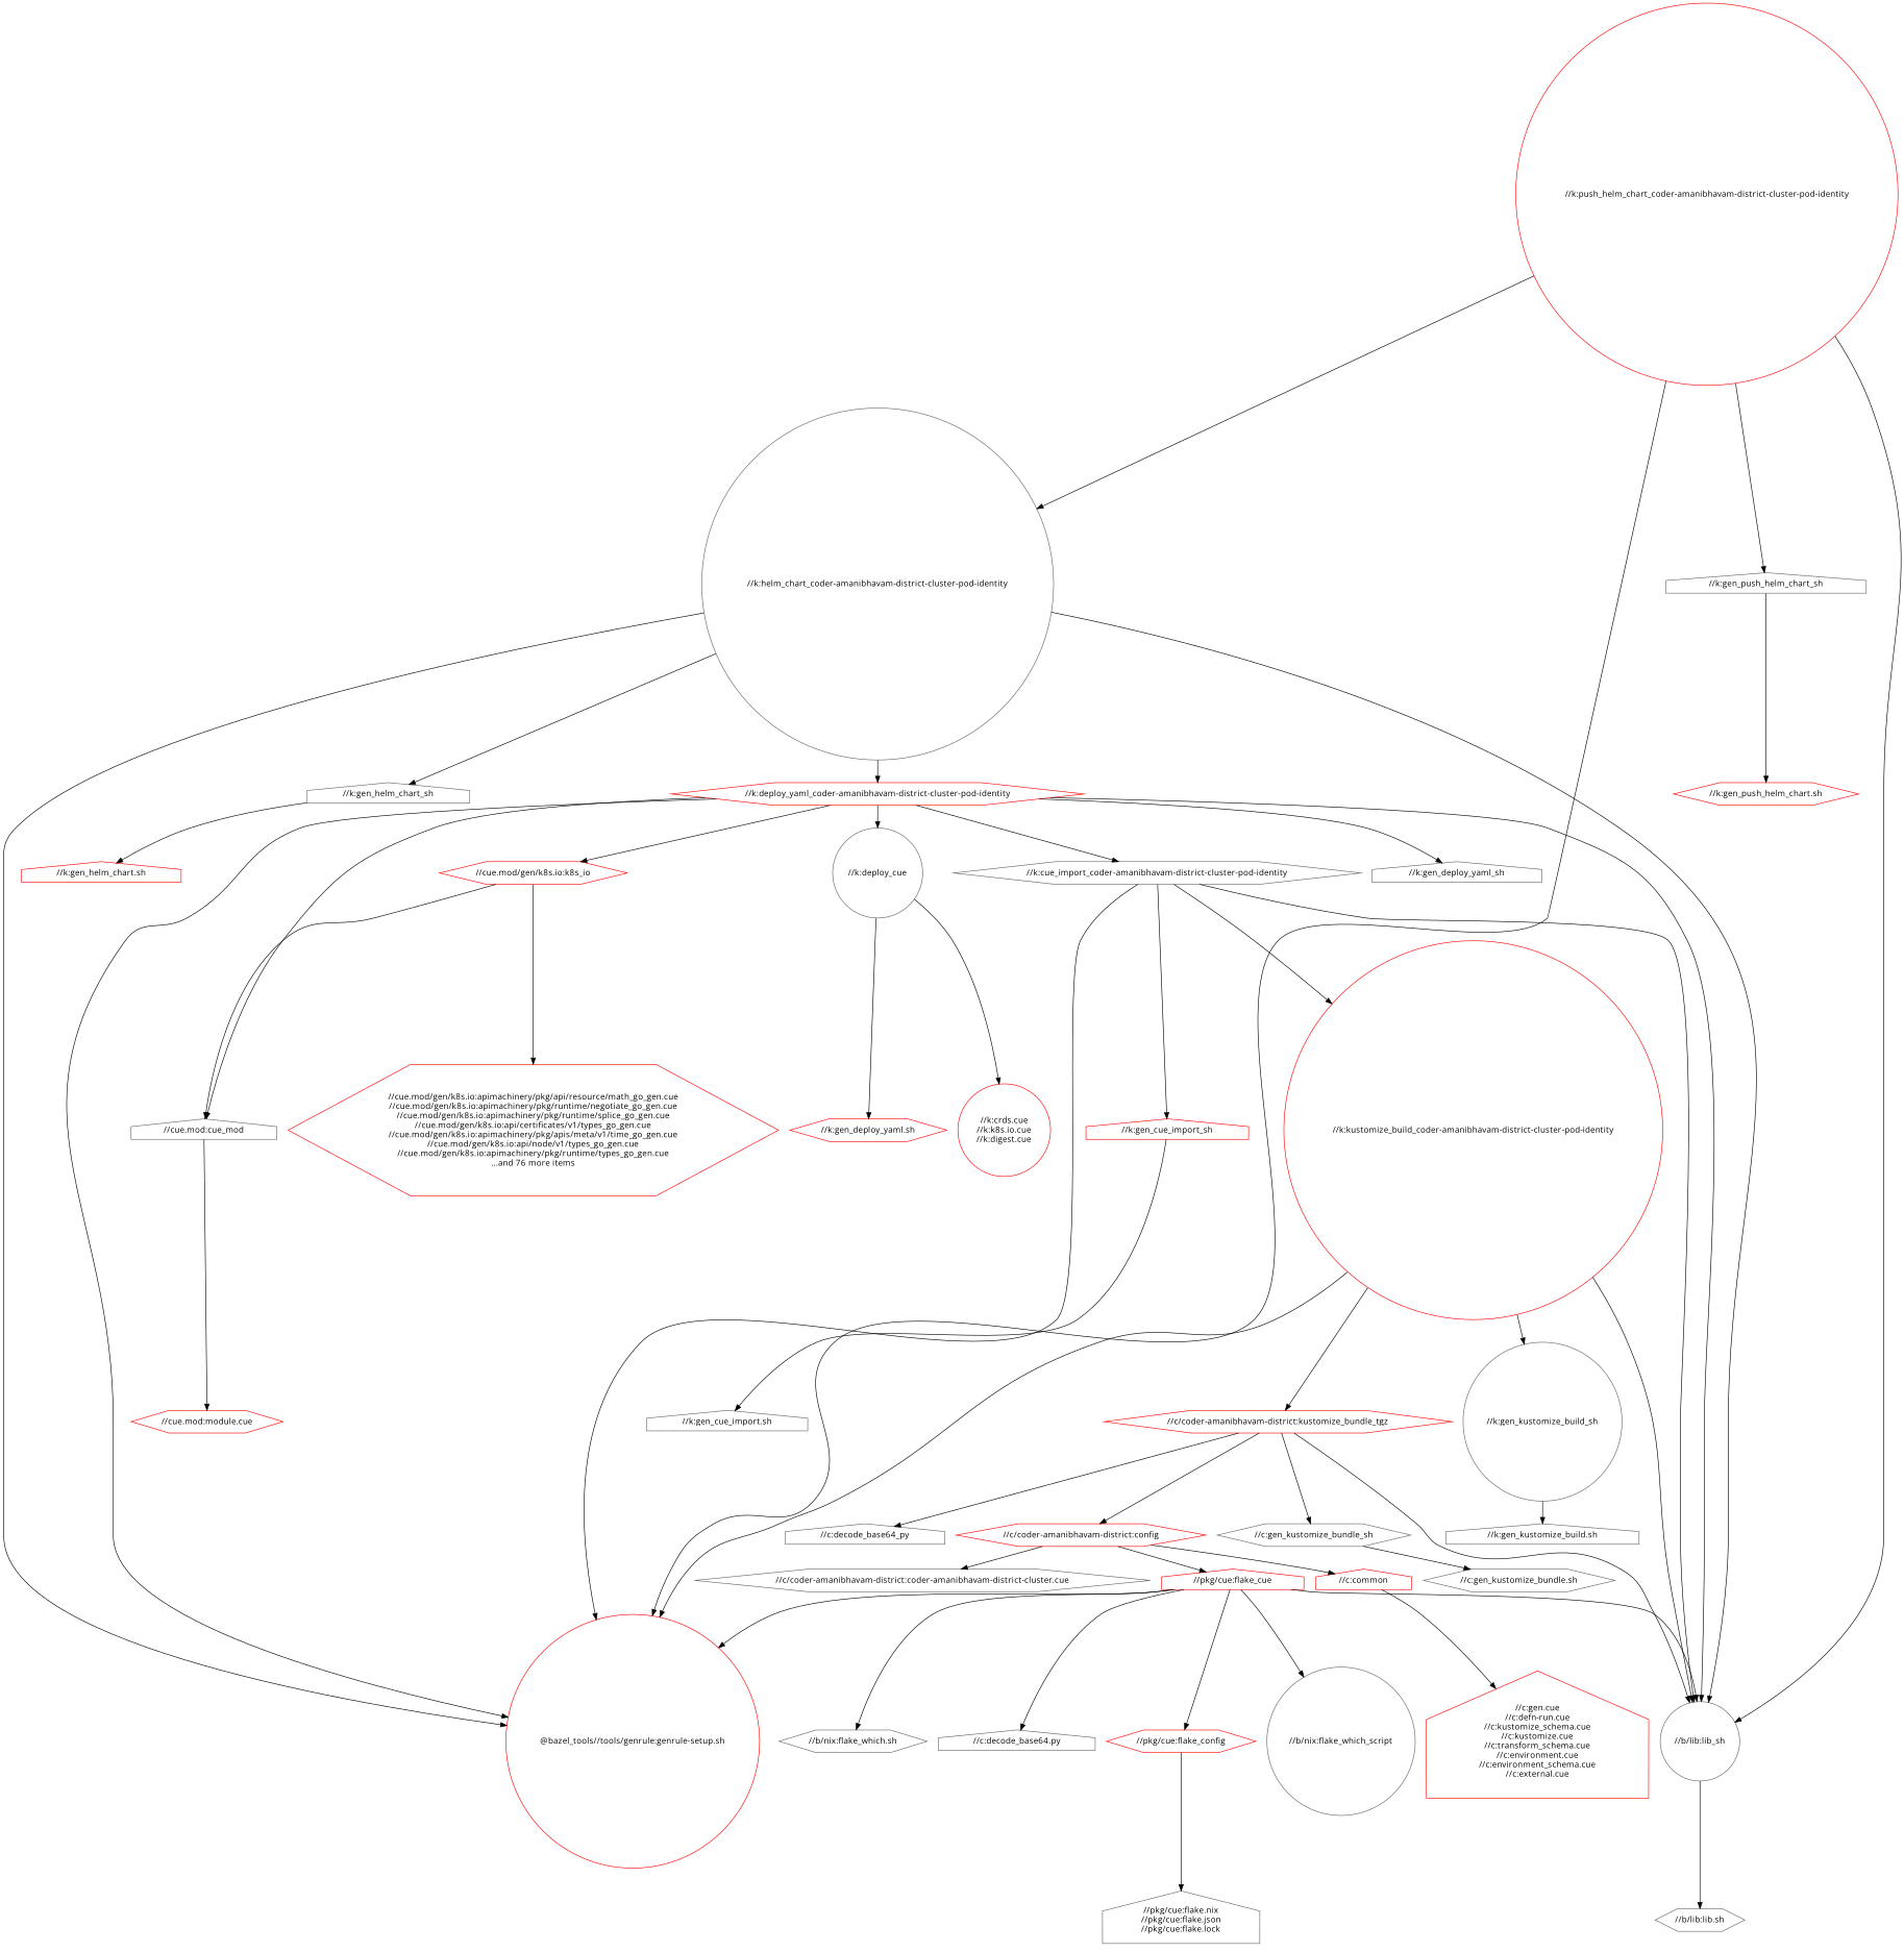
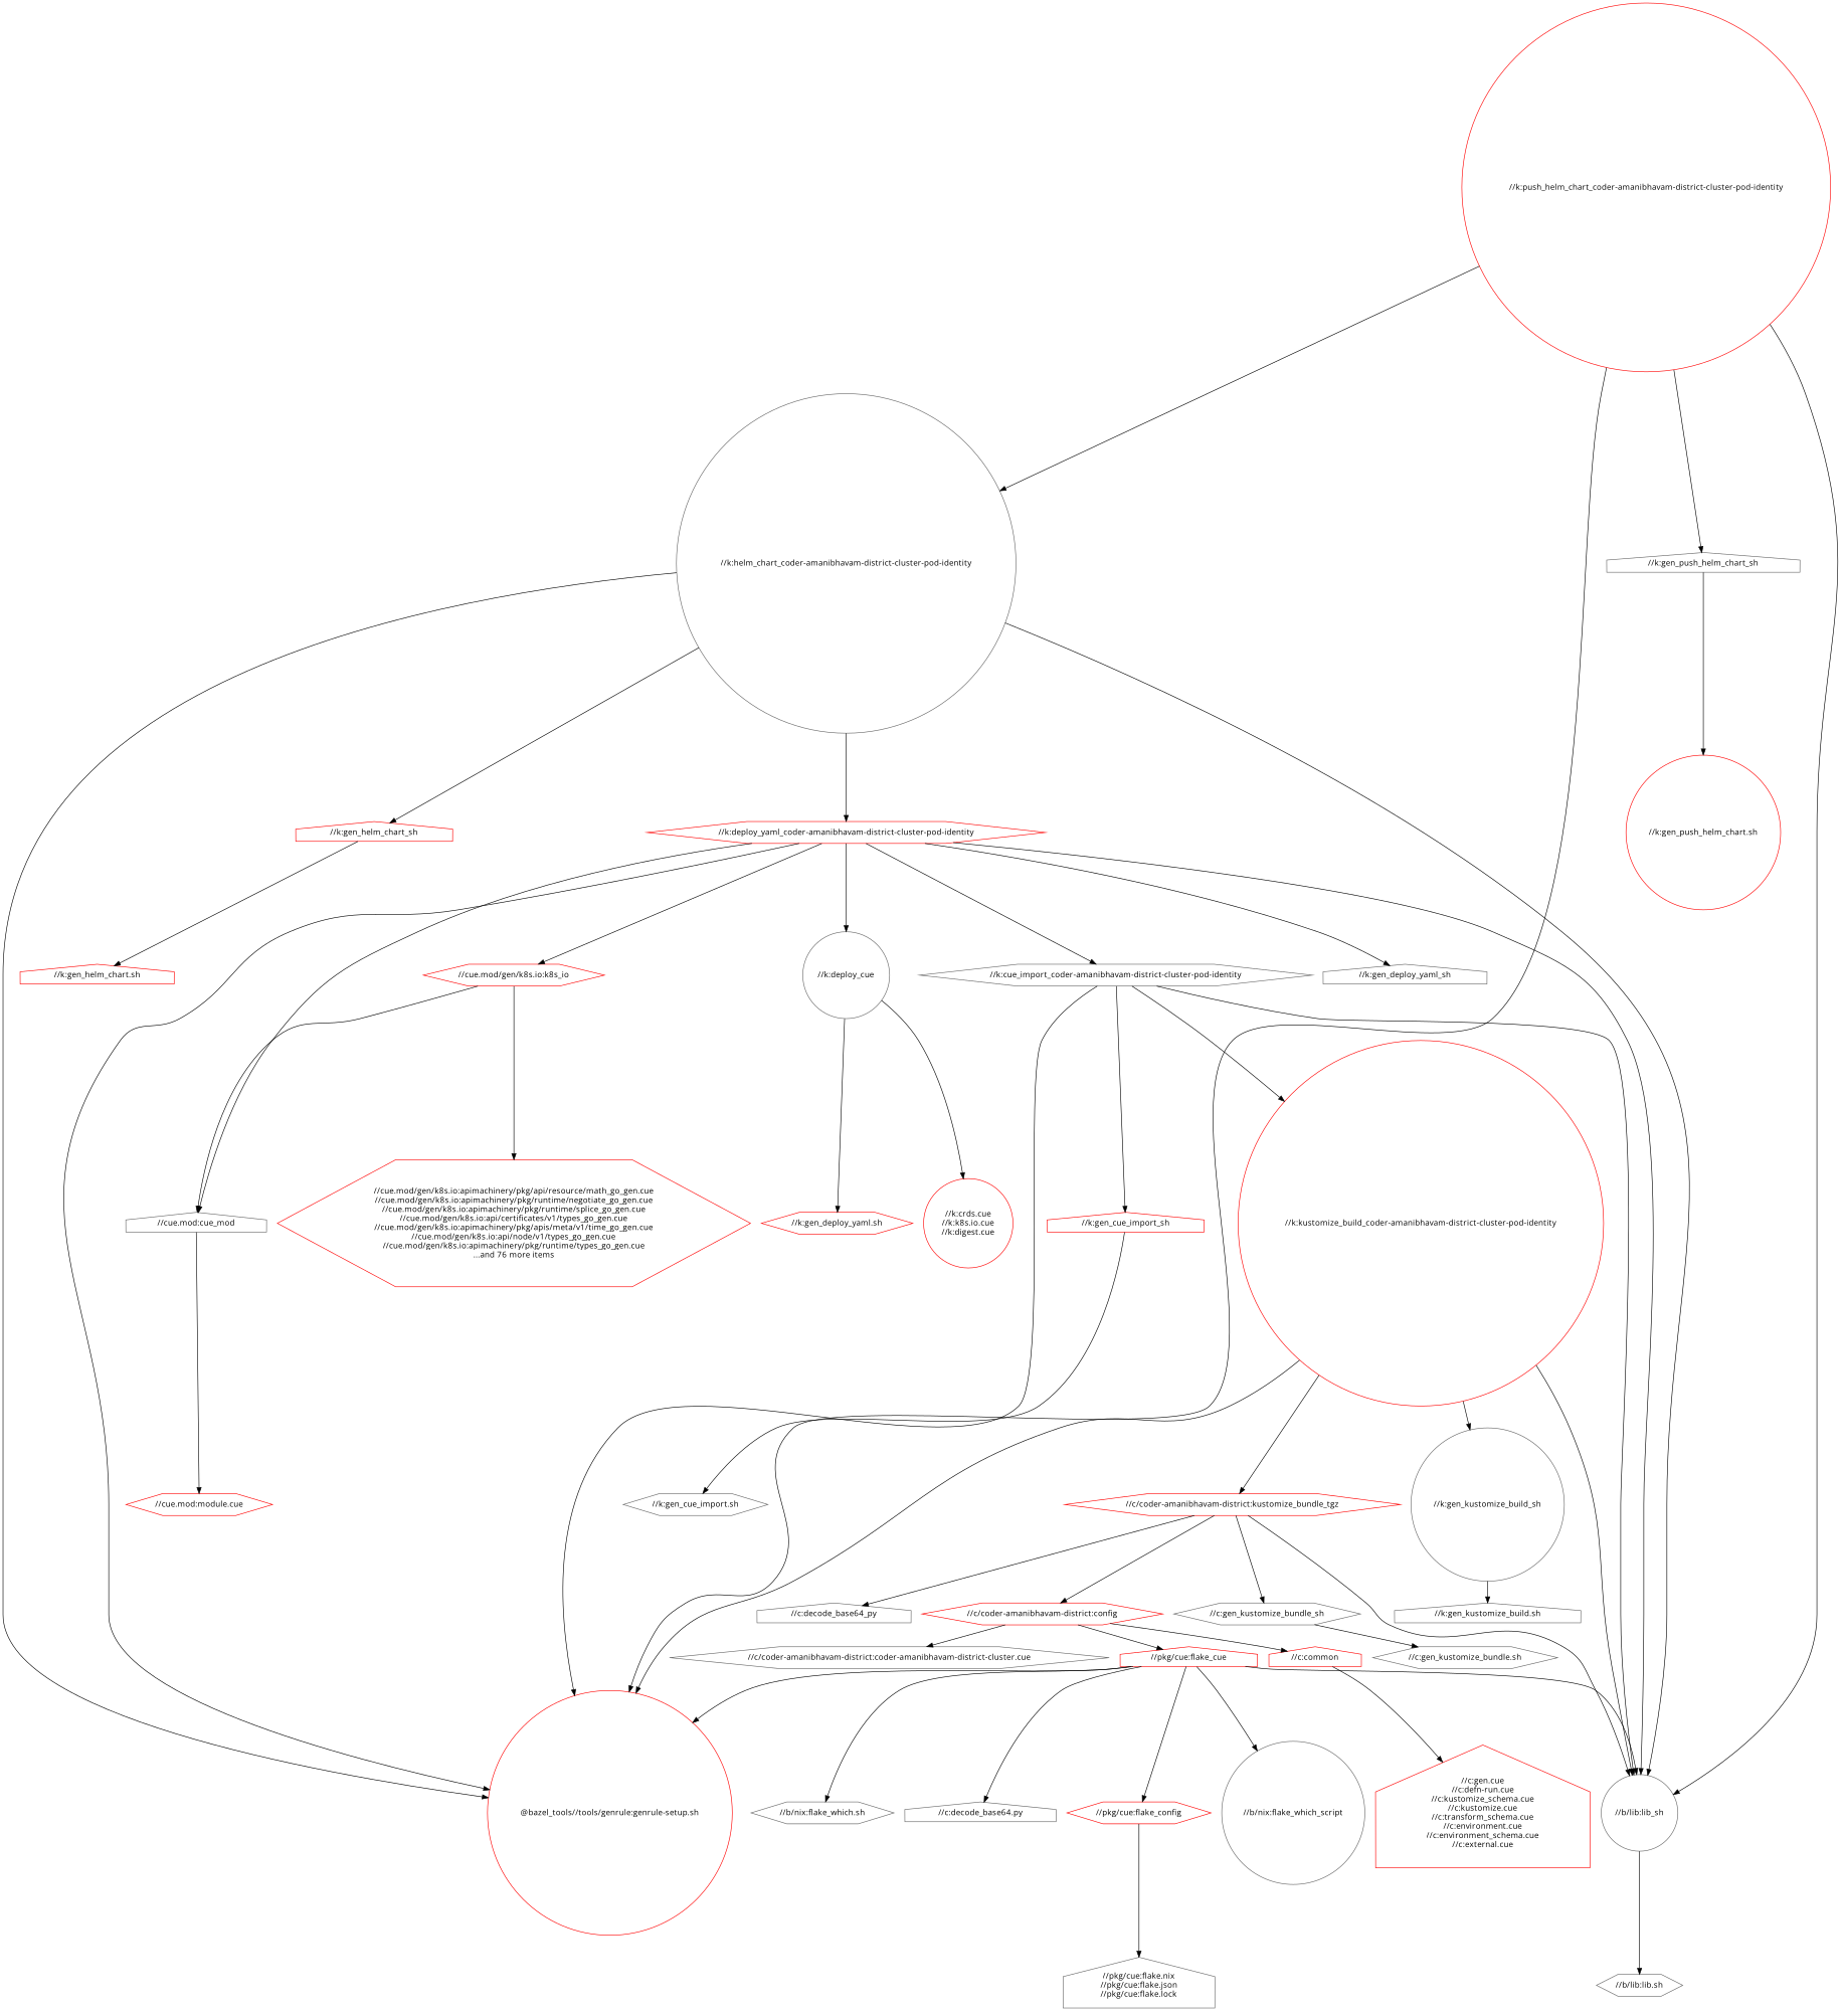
  digraph {
    fontname="Open Sans"
    node [color=red fontname="Open Sans" shape=hexagon]
    edge [fontname="Open Sans"]
    "//k:push_helm_chart_coder-amanibhavam-district-cluster-pod-identity" [shape=circle]
    "//k:helm_chart_coder-amanibhavam-district-cluster-pod-identity" [color=gray40 shape=circle]
    "//k:gen_push_helm_chart_sh" [color=gray40 shape=house]
    "//b/lib:lib_sh" [color=gray40 shape=circle]
    "@bazel_tools//tools/genrule:genrule-setup.sh" [shape=circle]
    "//k:deploy_yaml_coder-amanibhavam-district-cluster-pod-identity"
-   "//k:gen_helm_chart_sh" [color=gray40 shape=house]
-   "//k:gen_push_helm_chart.sh"
+   "//k:gen_helm_chart_sh" [shape=house]
+   "//k:gen_push_helm_chart.sh" [shape=circle]
    "//b/lib:lib.sh" [color=gray40]
    "//k:cue_import_coder-amanibhavam-district-cluster-pod-identity" [color=gray40]
    "//k:deploy_cue" [color=gray40 shape=circle]
    "//k:gen_deploy_yaml_sh" [color=gray40 shape=house]
    "//cue.mod:cue_mod" [color=gray40 shape=house]
    "//cue.mod/gen/k8s.io:k8s_io"
    "//k:gen_helm_chart.sh" [shape=house]
    "//k:kustomize_build_coder-amanibhavam-district-cluster-pod-identity" [shape=circle]
    "//k:gen_cue_import_sh" [shape=house]
    "//k:crds.cue\n//k:k8s.io.cue\n//k:digest.cue" [shape=circle]
    "//k:gen_deploy_yaml.sh"
    "//cue.mod:module.cue"
    "//cue.mod/gen/k8s.io:apimachinery/pkg/api/resource/math_go_gen.cue\n//cue.mod/gen/k8s.io:apimachinery/pkg/runtime/negotiate_go_gen.cue\n//cue.mod/gen/k8s.io:apimachinery/pkg/runtime/splice_go_gen.cue\n//cue.mod/gen/k8s.io:api/certificates/v1/types_go_gen.cue\n//cue.mod/gen/k8s.io:apimachinery/pkg/apis/meta/v1/time_go_gen.cue\n//cue.mod/gen/k8s.io:api/node/v1/types_go_gen.cue\n//cue.mod/gen/k8s.io:apimachinery/pkg/runtime/types_go_gen.cue\n...and 76 more items"
    "//k:gen_kustomize_build_sh" [color=gray40 shape=circle]
    "//c/coder-amanibhavam-district:kustomize_bundle_tgz"
-   "//k:gen_cue_import.sh" [color=gray40 shape=house]
+   "//k:gen_cue_import.sh" [color=gray40]
    "//k:gen_kustomize_build.sh" [color=gray40 shape=house]
    "//c/coder-amanibhavam-district:config"
    "//c:gen_kustomize_bundle_sh" [color=gray40]
    "//c:decode_base64_py" [color=gray40 shape=house]
    "//pkg/cue:flake_cue" [shape=house]
    "//c/coder-amanibhavam-district:coder-amanibhavam-district-cluster.cue" [color=gray40]
    "//c:common" [shape=house]
    "//c:gen_kustomize_bundle.sh" [color=gray40]
    "//c:decode_base64.py" [color=gray40 shape=house]
    "//pkg/cue:flake_config"
    "//b/nix:flake_which_script" [color=gray40 shape=circle]
    "//b/nix:flake_which.sh" [color=gray40]
    "//c:gen.cue\n//c:defn-run.cue\n//c:kustomize_schema.cue\n//c:kustomize.cue\n//c:transform_schema.cue\n//c:environment.cue\n//c:environment_schema.cue\n//c:external.cue" [shape=house]
    "//pkg/cue:flake.nix\n//pkg/cue:flake.json\n//pkg/cue:flake.lock" [color=gray40 shape=house]
    "//k:push_helm_chart_coder-amanibhavam-district-cluster-pod-identity" -> "//k:helm_chart_coder-amanibhavam-district-cluster-pod-identity"
    "//k:push_helm_chart_coder-amanibhavam-district-cluster-pod-identity" -> "//k:gen_push_helm_chart_sh"
    "//k:push_helm_chart_coder-amanibhavam-district-cluster-pod-identity" -> "//b/lib:lib_sh"
    "//k:push_helm_chart_coder-amanibhavam-district-cluster-pod-identity" -> "@bazel_tools//tools/genrule:genrule-setup.sh"
    "//k:helm_chart_coder-amanibhavam-district-cluster-pod-identity" -> "//b/lib:lib_sh"
    "//k:helm_chart_coder-amanibhavam-district-cluster-pod-identity" -> "@bazel_tools//tools/genrule:genrule-setup.sh"
    "//k:helm_chart_coder-amanibhavam-district-cluster-pod-identity" -> "//k:deploy_yaml_coder-amanibhavam-district-cluster-pod-identity"
    "//k:helm_chart_coder-amanibhavam-district-cluster-pod-identity" -> "//k:gen_helm_chart_sh"
    "//k:gen_push_helm_chart_sh" -> "//k:gen_push_helm_chart.sh"
    "//b/lib:lib_sh" -> "//b/lib:lib.sh"
    "//k:deploy_yaml_coder-amanibhavam-district-cluster-pod-identity" -> "//b/lib:lib_sh"
    "//k:deploy_yaml_coder-amanibhavam-district-cluster-pod-identity" -> "@bazel_tools//tools/genrule:genrule-setup.sh"
    "//k:deploy_yaml_coder-amanibhavam-district-cluster-pod-identity" -> "//k:cue_import_coder-amanibhavam-district-cluster-pod-identity"
    "//k:deploy_yaml_coder-amanibhavam-district-cluster-pod-identity" -> "//k:deploy_cue"
    "//k:deploy_yaml_coder-amanibhavam-district-cluster-pod-identity" -> "//k:gen_deploy_yaml_sh"
    "//k:deploy_yaml_coder-amanibhavam-district-cluster-pod-identity" -> "//cue.mod:cue_mod"
    "//k:deploy_yaml_coder-amanibhavam-district-cluster-pod-identity" -> "//cue.mod/gen/k8s.io:k8s_io"
    "//k:gen_helm_chart_sh" -> "//k:gen_helm_chart.sh"
    "//k:cue_import_coder-amanibhavam-district-cluster-pod-identity" -> "//b/lib:lib_sh"
    "//k:cue_import_coder-amanibhavam-district-cluster-pod-identity" -> "@bazel_tools//tools/genrule:genrule-setup.sh"
    "//k:cue_import_coder-amanibhavam-district-cluster-pod-identity" -> "//k:kustomize_build_coder-amanibhavam-district-cluster-pod-identity"
    "//k:cue_import_coder-amanibhavam-district-cluster-pod-identity" -> "//k:gen_cue_import_sh"
    "//k:deploy_cue" -> "//k:crds.cue\n//k:k8s.io.cue\n//k:digest.cue"
    "//k:deploy_cue" -> "//k:gen_deploy_yaml.sh"
    "//cue.mod:cue_mod" -> "//cue.mod:module.cue"
    "//cue.mod/gen/k8s.io:k8s_io" -> "//cue.mod:cue_mod"
    "//cue.mod/gen/k8s.io:k8s_io" -> "//cue.mod/gen/k8s.io:apimachinery/pkg/api/resource/math_go_gen.cue\n//cue.mod/gen/k8s.io:apimachinery/pkg/runtime/negotiate_go_gen.cue\n//cue.mod/gen/k8s.io:apimachinery/pkg/runtime/splice_go_gen.cue\n//cue.mod/gen/k8s.io:api/certificates/v1/types_go_gen.cue\n//cue.mod/gen/k8s.io:apimachinery/pkg/apis/meta/v1/time_go_gen.cue\n//cue.mod/gen/k8s.io:api/node/v1/types_go_gen.cue\n//cue.mod/gen/k8s.io:apimachinery/pkg/runtime/types_go_gen.cue\n...and 76 more items"
    "//k:kustomize_build_coder-amanibhavam-district-cluster-pod-identity" -> "//b/lib:lib_sh"
    "//k:kustomize_build_coder-amanibhavam-district-cluster-pod-identity" -> "@bazel_tools//tools/genrule:genrule-setup.sh"
    "//k:kustomize_build_coder-amanibhavam-district-cluster-pod-identity" -> "//k:gen_kustomize_build_sh"
    "//k:kustomize_build_coder-amanibhavam-district-cluster-pod-identity" -> "//c/coder-amanibhavam-district:kustomize_bundle_tgz"
    "//k:gen_cue_import_sh" -> "//k:gen_cue_import.sh"
    "//k:gen_kustomize_build_sh" -> "//k:gen_kustomize_build.sh"
    "//c/coder-amanibhavam-district:kustomize_bundle_tgz" -> "//b/lib:lib_sh"
    "//c/coder-amanibhavam-district:kustomize_bundle_tgz" -> "//c/coder-amanibhavam-district:config"
    "//c/coder-amanibhavam-district:kustomize_bundle_tgz" -> "//c:gen_kustomize_bundle_sh"
    "//c/coder-amanibhavam-district:kustomize_bundle_tgz" -> "//c:decode_base64_py"
    "//c/coder-amanibhavam-district:config" -> "//pkg/cue:flake_cue"
    "//c/coder-amanibhavam-district:config" -> "//c/coder-amanibhavam-district:coder-amanibhavam-district-cluster.cue"
    "//c/coder-amanibhavam-district:config" -> "//c:common"
    "//c:gen_kustomize_bundle_sh" -> "//c:gen_kustomize_bundle.sh"
    "//pkg/cue:flake_cue" -> "//b/lib:lib_sh"
    "//pkg/cue:flake_cue" -> "@bazel_tools//tools/genrule:genrule-setup.sh"
    "//pkg/cue:flake_cue" -> "//c:decode_base64.py"
    "//pkg/cue:flake_cue" -> "//pkg/cue:flake_config"
    "//pkg/cue:flake_cue" -> "//b/nix:flake_which_script"
    "//pkg/cue:flake_cue" -> "//b/nix:flake_which.sh"
    "//c:common" -> "//c:gen.cue\n//c:defn-run.cue\n//c:kustomize_schema.cue\n//c:kustomize.cue\n//c:transform_schema.cue\n//c:environment.cue\n//c:environment_schema.cue\n//c:external.cue"
    "//pkg/cue:flake_config" -> "//pkg/cue:flake.nix\n//pkg/cue:flake.json\n//pkg/cue:flake.lock"
  }
